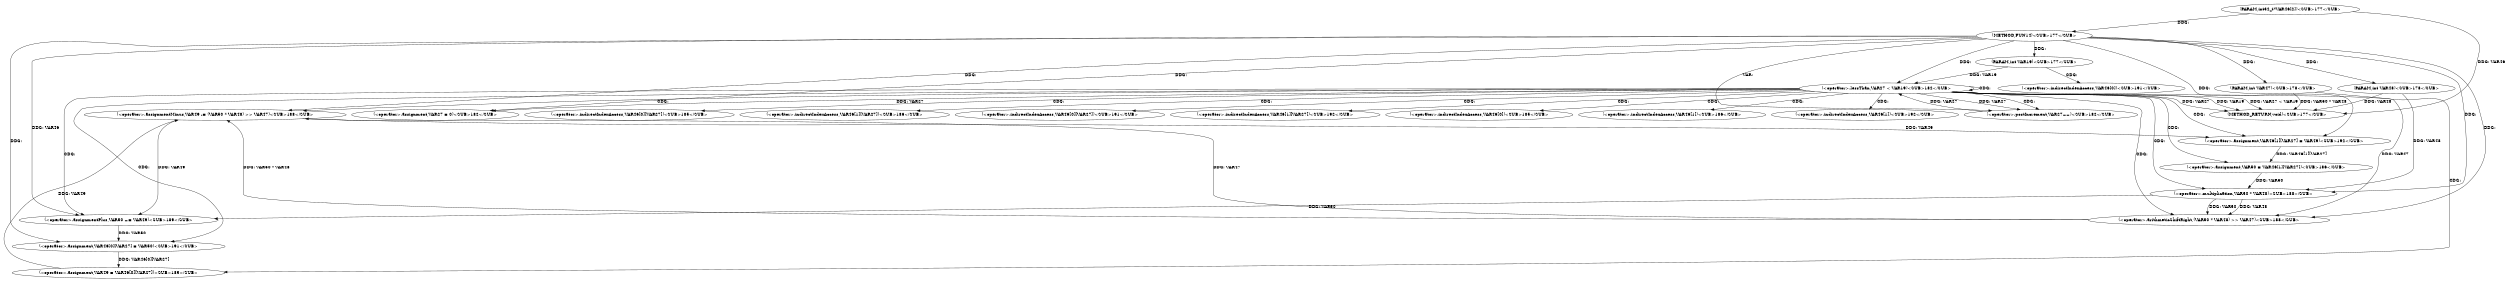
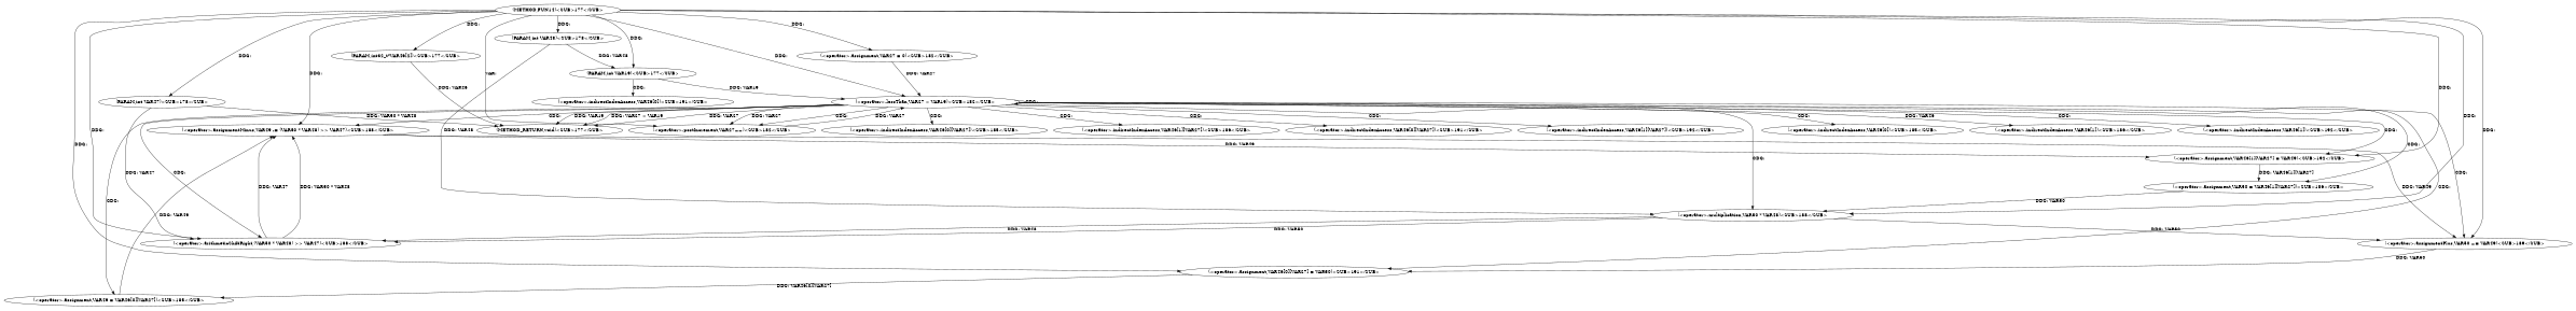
  digraph {
    fontname="DejaVu Serif"
    node [fontname="DejaVu Serif"]
    edge [fontname="DejaVu Serif"]
    n1 [label="(METHOD,FUN14)<SUB>177</SUB>"]
    n2 [label="(PARAM,int32_t*VAR46[2])<SUB>177</SUB>"]
    n3 [label="(PARAM,int VAR19)<SUB>177</SUB>"]
    n4 [label="(PARAM,int VAR47)<SUB>178</SUB>"]
    n5 [label="(PARAM,int VAR48)<SUB>178</SUB>"]
    n6 [label="(&lt;operator&gt;.lessThan,VAR27 &lt; VAR19)<SUB>182</SUB>"]
    n7 [label="(&lt;operator&gt;.postIncrement,VAR27++)<SUB>182</SUB>"]
    n8 [label="(&lt;operator&gt;.assignment,VAR27 = 0)<SUB>182</SUB>"]
    n9 [label="(&lt;operator&gt;.assignmentMinus,VAR49 -= (VAR50 * VAR48) &gt;&gt; VAR47)<SUB>188</SUB>"]
    n10 [label="(&lt;operator&gt;.assignmentPlus,VAR50 += VAR49)<SUB>189</SUB>"]
    n11 [label="(&lt;operator&gt;.assignment,VAR46[0][VAR27] = VAR50)<SUB>191</SUB>"]
    n12 [label="(&lt;operator&gt;.assignment,VAR46[1][VAR27] = VAR49)<SUB>192</SUB>"]
    n13 [label="(&lt;operator&gt;.arithmeticShiftRight,(VAR50 * VAR48) &gt;&gt; VAR47)<SUB>188</SUB>"]
    n14 [label="(&lt;operator&gt;.multiplication,VAR50 * VAR48)<SUB>188</SUB>"]
    n15 [label="(METHOD_RETURN,void)<SUB>177</SUB>"]
    n16 [label="(&lt;operator&gt;.indirectIndexAccess,VAR46[0])<SUB>191</SUB>"]
    n17 [label="(&lt;operator&gt;.assignment,VAR49 = VAR46[0][VAR27])<SUB>185</SUB>"]
    n18 [label="(&lt;operator&gt;.assignment,VAR50 = VAR46[1][VAR27])<SUB>186</SUB>"]
    n19 [label="(&lt;operator&gt;.indirectIndexAccess,VAR46[0][VAR27])<SUB>185</SUB>"]
    n20 [label="(&lt;operator&gt;.indirectIndexAccess,VAR46[1][VAR27])<SUB>186</SUB>"]
    n21 [label="(&lt;operator&gt;.indirectIndexAccess,VAR46[0][VAR27])<SUB>191</SUB>"]
    n22 [label="(&lt;operator&gt;.indirectIndexAccess,VAR46[1][VAR27])<SUB>192</SUB>"]
    n23 [label="(&lt;operator&gt;.indirectIndexAccess,VAR46[0])<SUB>185</SUB>"]
    n24 [label="(&lt;operator&gt;.indirectIndexAccess,VAR46[1])<SUB>186</SUB>"]
    n25 [label="(&lt;operator&gt;.indirectIndexAccess,VAR46[1])<SUB>192</SUB>"]
-   n2 -> n1 [label="DDG: "]
+   n1 -> n2 [label="DDG: "]
    n1 -> n3 [label="DDG: "]
    n1 -> n4 [label="DDG: "]
    n1 -> n5 [label="DDG: "]
    n1 -> n6 [label="DDG: "]
    n1 -> n7 [label="VAR: "]
    n1 -> n8 [label="DDG: "]
    n1 -> n9 [label="DDG: "]
-   n1 -> n10 [label="DDG: VAR46"]
+   n1 -> n10 [label="DDG: "]
    n1 -> n11 [label="DDG: "]
    n1 -> n12 [label="DDG: "]
    n1 -> n13 [label="DDG: "]
    n1 -> n14 [label="DDG: "]
    n2 -> n15 [label="DDG: VAR46"]
    n3 -> n6 [label="DDG: VAR19"]
    n3 -> n16 [label="CDG: "]
    n4 -> n13 [label="DDG: VAR47"]
    n4 -> n15 [label="DDG: VAR50 * VAR48"]
    n5 -> n14 [label="DDG: VAR48"]
-   n5 -> n15 [label="DDG: VAR48"]
+   n5 -> n3 [label="DDG: VAR48"]
    n6 -> n6 [label="CDG: "]
    n6 -> n7 [label="DDG: VAR27"]
    n6 -> n7 [label="CDG: "]
    n6 -> n9 [label="CDG: "]
    n6 -> n10 [label="CDG: "]
    n6 -> n11 [label="CDG: "]
    n6 -> n12 [label="CDG: "]
    n6 -> n13 [label="CDG: "]
    n6 -> n14 [label="CDG: "]
    n6 -> n15 [label="DDG: VAR27"]
    n6 -> n15 [label="DDG: VAR19"]
    n6 -> n15 [label="DDG: VAR27 &lt; VAR19"]
    n6 -> n17 [label="CDG: "]
    n6 -> n18 [label="CDG: "]
    n6 -> n19 [label="CDG: "]
    n6 -> n20 [label="CDG: "]
    n6 -> n21 [label="CDG: "]
    n6 -> n22 [label="CDG: "]
    n6 -> n23 [label="CDG: "]
-   n6 -> n24 [label="CDG: "]
+   n6 -> n24 [label="DDG: VAR46"]
    n6 -> n25 [label="CDG: "]
    n7 -> n6 [label="DDG: VAR27"]
-   n6 -> n8 [label="DDG: VAR27"]
+   n8 -> n6 [label="DDG: VAR27"]
    n9 -> n10 [label="DDG: VAR49"]
    n9 -> n12 [label="DDG: VAR49"]
    n10 -> n11 [label="DDG: VAR50"]
    n11 -> n17 [label="DDG: VAR46[0][VAR27]"]
    n12 -> n18 [label="DDG: VAR46[1][VAR27]"]
    n13 -> n9 [label="DDG: VAR50 * VAR48"]
    n13 -> n9 [label="DDG: VAR47"]
    n14 -> n10 [label="DDG: VAR50"]
    n14 -> n13 [label="DDG: VAR50"]
    n14 -> n13 [label="DDG: VAR48"]
    n17 -> n9 [label="DDG: VAR49"]
    n18 -> n14 [label="DDG: VAR50"]
  }
